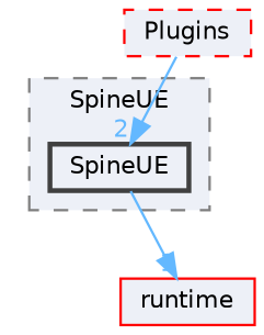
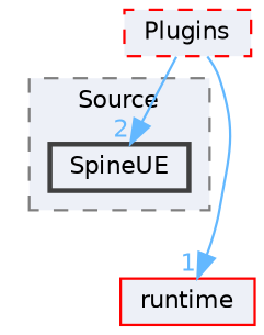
  digraph {
    compound=true
    node [color=red fillcolor="#edf0f7" fontname=Helvetica fontsize=10 shape=box]
    edge [color=steelblue1 fontcolor=steelblue1 fontname=Helvetica fontsize=10 labeldistance=1.5 labelfontname=Helvetica labelfontsize=10]
    n1 [color=grey25 height=0.2 label=SpineUE style="filled,bold" width=0.4]
    n2 [height=0.2 label=runtime style=filled width=0.4]
    n3 [height=0.2 label=Plugins style="filled,dashed" width=0.4]
    subgraph cluster_1 {
      bgcolor="#edf0f7"
      fontname=Helvetica
      fontsize=10
-     label=SpineUE
+     label=Source
      pencolor=grey50
      style="filled,dashed"
      n1
    }
-   n1 -> n2 [headlabel=1]
+   n3 -> n2 [headlabel=1]
    n3 -> n1 [headlabel=2]
  }
